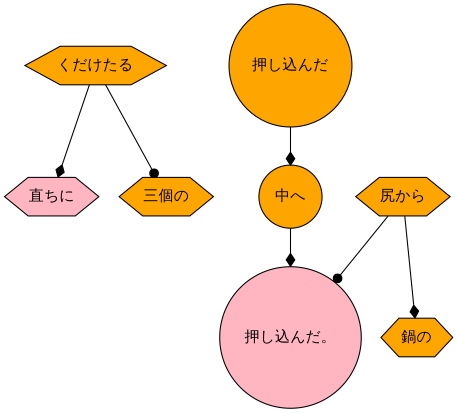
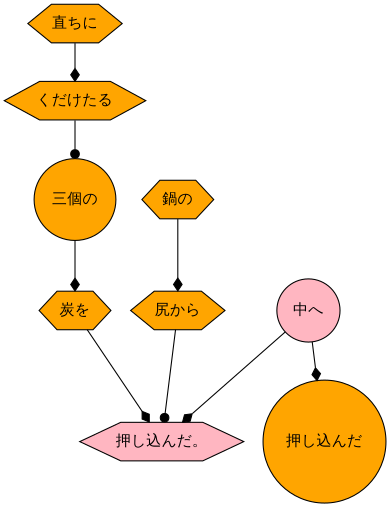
  digraph {
    fontname=Montserrat
    node [fillcolor=orange fontname=Montserrat shape=hexagon style=filled]
    edge [arrowhead=diamond fontname=Montserrat]
-   n1 [fillcolor=lightpink label="直ちに"]
+   n1 [label="直ちに"]
    n2 [label="くだけたる"]
-   n3 [label="三個の"]
-   n5 [fillcolor=lightpink label="押し込んだ。" shape=circle]
+   n3 [label="三個の" shape=circle]
+   n4 [label="炭を"]
+   n5 [fillcolor=lightpink label="押し込んだ。"]
    n6 [label="鍋の"]
    n7 [label="尻から"]
    n8 [label="押し込んだ" shape=circle]
-   n9 [label="中へ" shape=circle]
-   n2 -> n1
+   n9 [fillcolor=lightpink label="中へ" shape=circle]
+   n1 -> n2
    n2 -> n3 [arrowhead=dot]
-   n7 -> n6
+   n3 -> n4
+   n4 -> n5
+   n6 -> n7
    n7 -> n5 [arrowhead=dot]
-   n8 -> n9
+   n9 -> n8
    n9 -> n5
  }
